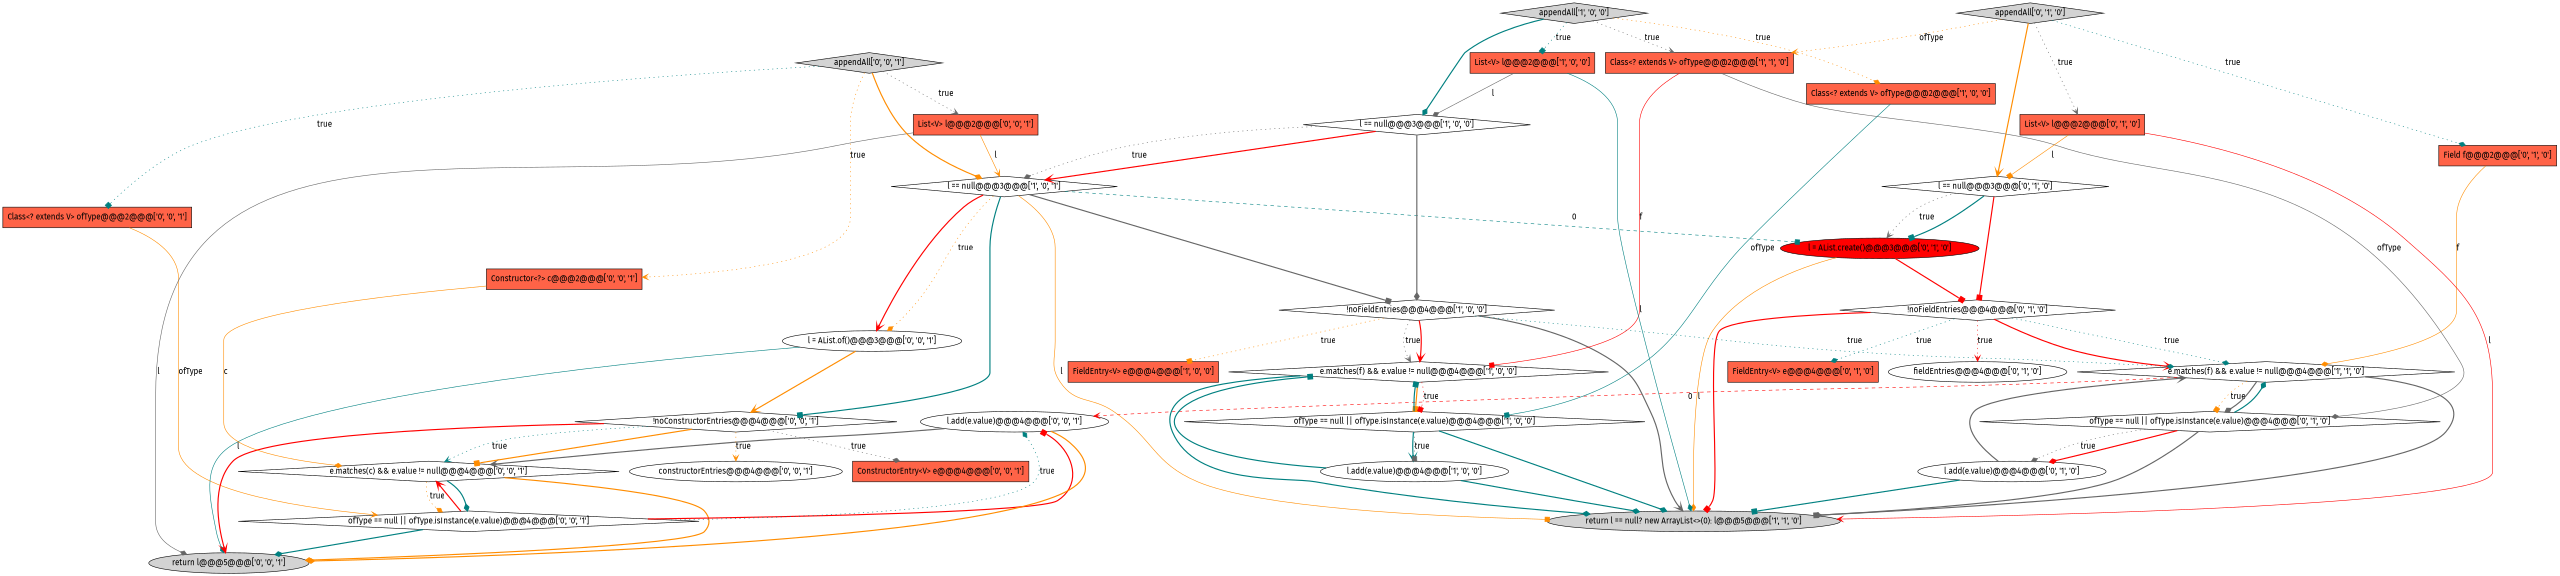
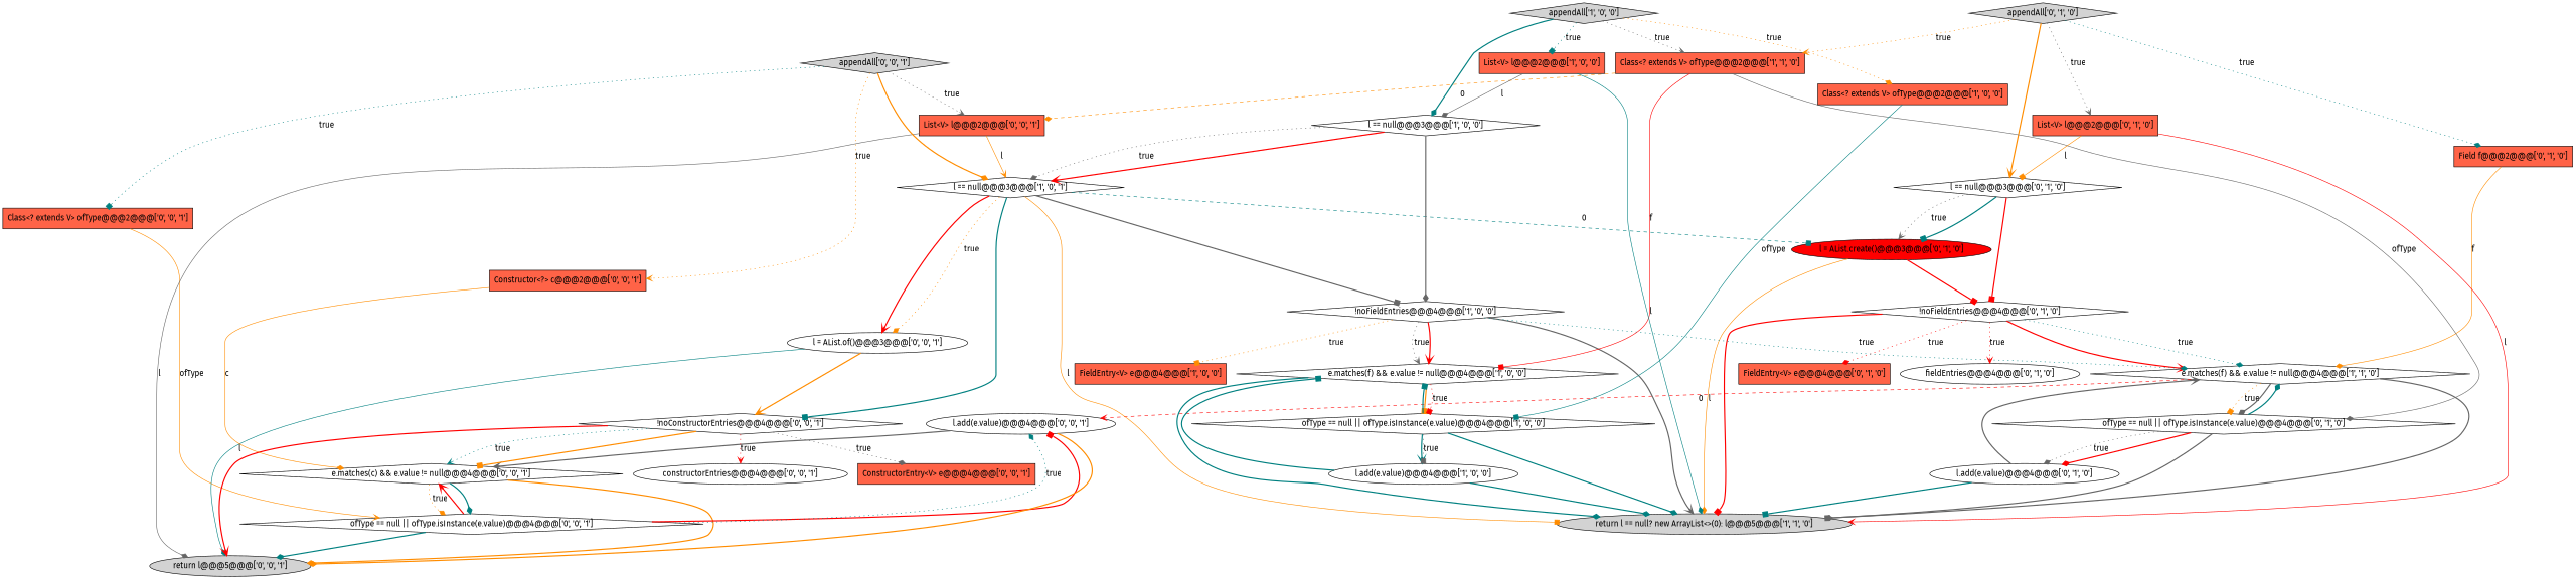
  digraph {
    fontname="Fira Sans"
    node [fillcolor=white fontname="Fira Sans" shape=diamond style=filled]
    edge [arrowhead=diamond color=teal fontname="Fira Sans" style=bold]
    n1 [fillcolor=red label="l = AList.create()@@@3@@@['0', '1', '0']" shape=ellipse]
    n2 [label="!noFieldEntries@@@4@@@['0', '1', '0']"]
    n3 [fillcolor=lightgray label="return l == null? new ArrayList<>(0): l@@@5@@@['1', '1', '0']" shape=ellipse]
    n4 [label="e.matches(f) && e.value != null@@@4@@@['1', '1', '0']"]
    n5 [fillcolor=tomato label="FieldEntry<V> e@@@4@@@['0', '1', '0']" shape=box]
    n6 [label="fieldEntries@@@4@@@['0', '1', '0']" shape=ellipse]
    n7 [label="e.matches(c) && e.value != null@@@4@@@['0', '0', '1']"]
    n8 [label="ofType == null || ofType.isInstance(e.value)@@@4@@@['0', '0', '1']"]
    n9 [fillcolor=lightgray label="return l@@@5@@@['0', '0', '1']" shape=ellipse]
    n10 [label="l.add(e.value)@@@4@@@['0', '0', '1']" shape=ellipse]
    n11 [label="!noFieldEntries@@@4@@@['1', '0', '0']"]
    n12 [fillcolor=tomato label="FieldEntry<V> e@@@4@@@['1', '0', '0']" shape=box]
    n13 [label="e.matches(f) && e.value != null@@@4@@@['1', '0', '0']"]
    n14 [label="ofType == null || ofType.isInstance(e.value)@@@4@@@['0', '1', '0']"]
    n15 [label="ofType == null || ofType.isInstance(e.value)@@@4@@@['1', '0', '0']"]
    n16 [fillcolor=tomato label="Class<? extends V> ofType@@@2@@@['0', '0', '1']" shape=box]
    n17 [fillcolor=lightgray label="appendAll['0', '1', '0']"]
    n18 [fillcolor=tomato label="Field f@@@2@@@['0', '1', '0']" shape=box]
    n19 [fillcolor=tomato label="Class<? extends V> ofType@@@2@@@['1', '1', '0']" shape=box]
    n20 [fillcolor=tomato label="List<V> l@@@2@@@['0', '1', '0']" shape=box]
    n21 [label="l == null@@@3@@@['0', '1', '0']"]
    n22 [fillcolor=tomato label="List<V> l@@@2@@@['0', '0', '1']" shape=box]
    n23 [fillcolor=tomato label="Class<? extends V> ofType@@@2@@@['1', '0', '0']" shape=box]
    n24 [label="l.add(e.value)@@@4@@@['1', '0', '0']" shape=ellipse]
    n25 [label="l == null@@@3@@@['1', '0', '1']"]
    n26 [label="l = AList.of()@@@3@@@['0', '0', '1']" shape=ellipse]
    n27 [label="!noConstructorEntries@@@4@@@['0', '0', '1']"]
    n28 [label="constructorEntries@@@4@@@['0', '0', '1']" shape=ellipse]
    n29 [fillcolor=tomato label="ConstructorEntry<V> e@@@4@@@['0', '0', '1']" shape=box]
    n30 [fillcolor=tomato label="Constructor<?> c@@@2@@@['0', '0', '1']" shape=box]
    n31 [label="l.add(e.value)@@@4@@@['0', '1', '0']" shape=ellipse]
    n32 [fillcolor=lightgray label="appendAll['0', '0', '1']"]
    n33 [label="l == null@@@3@@@['1', '0', '0']"]
    n34 [fillcolor=tomato label="List<V> l@@@2@@@['1', '0', '0']" shape=box]
    n35 [fillcolor=lightgray label="appendAll['1', '0', '0']"]
    n1 -> n2 [arrowhead=box color=red]
    n1 -> n3 [color=darkorange label=l style=solid]
    n2 -> n3 [arrowhead=box color=red]
    n2 -> n4 [label=true style=dotted]
    n2 -> n4 [arrowhead=vee color=red]
-   n2 -> n5 [label=true style=dotted]
+   n2 -> n5 [color=red label=true style=dotted]
    n2 -> n6 [arrowhead=vee color=red label=true style=dotted]
    n4 -> n3 [arrowhead=box color=gray40]
    n4 -> n10 [arrowhead=vee color=red label=0 style=dashed]
    n4 -> n14 [arrowhead=box color=darkorange label=true style=dotted]
    n4 -> n14 [color=gray40]
    n7 -> n8
    n7 -> n8 [color=darkorange label=true style=dotted]
    n7 -> n9 [color=darkorange]
    n8 -> n7 [arrowhead=vee color=red]
    n8 -> n9
    n8 -> n10 [arrowhead=box color=red]
    n8 -> n10 [label=true style=dotted]
    n10 -> n7 [arrowhead=vee color=gray40]
    n10 -> n9 [color=darkorange]
    n11 -> n3 [arrowhead=vee color=gray40]
    n11 -> n4 [label=true style=dotted]
    n11 -> n12 [arrowhead=box color=darkorange label=true style=dotted]
    n11 -> n13 [arrowhead=vee color=gray40 label=true style=dotted]
    n11 -> n13 [arrowhead=vee color=red]
    n13 -> n3
    n13 -> n15 [arrowhead=box color=darkorange]
    n13 -> n15 [arrowhead=box color=red label=true style=dotted]
    n14 -> n3 [color=gray40]
    n14 -> n4
    n14 -> n31 [color=gray40 label=true style=dotted]
    n14 -> n31 [color=red]
    n15 -> n3
    n15 -> n13 [arrowhead=box]
    n15 -> n24 [arrowhead=vee]
    n15 -> n24 [arrowhead=box color=gray40 label=true style=dotted]
    n16 -> n8 [arrowhead=vee color=darkorange label=ofType style=solid]
    n17 -> n18 [label=true style=dotted]
-   n17 -> n19 [arrowhead=vee color=darkorange label=ofType style=dotted]
+   n17 -> n19 [arrowhead=vee color=darkorange label=true style=dotted]
    n17 -> n20 [arrowhead=vee color=gray40 label=true style=dotted]
    n17 -> n21 [arrowhead=vee color=darkorange]
    n18 -> n4 [color=darkorange label=f style=solid]
    n19 -> n13 [arrowhead=box color=red label=f style=solid]
    n19 -> n14 [color=gray40 label=ofType style=solid]
+   n19 -> n22 [color=darkorange label=0 style=dashed]
    n20 -> n3 [arrowhead=vee color=red label=l style=solid]
    n20 -> n21 [arrowhead=box color=darkorange label=l style=solid]
    n21 -> n1 [arrowhead=vee color=gray40 label=true style=dotted]
    n21 -> n1 [arrowhead=box]
    n21 -> n2 [arrowhead=box color=red]
    n22 -> n9 [color=gray40 label=l style=solid]
    n22 -> n25 [arrowhead=vee color=darkorange label=l style=solid]
    n23 -> n15 [arrowhead=box label=ofType style=solid]
    n24 -> n3
    n24 -> n13 [arrowhead=box]
    n25 -> n1 [arrowhead=box label=0 style=dashed]
    n25 -> n3 [arrowhead=box color=darkorange label=l style=solid]
    n25 -> n11 [arrowhead=box color=gray40]
    n25 -> n26 [color=darkorange label=true style=dotted]
    n25 -> n26 [arrowhead=vee color=red]
    n25 -> n27 [arrowhead=box]
    n26 -> n9 [label=l style=solid]
    n26 -> n27 [arrowhead=vee color=darkorange]
    n27 -> n7 [arrowhead=vee label=true style=dotted]
    n27 -> n7 [arrowhead=box color=darkorange]
    n27 -> n9 [arrowhead=vee color=red]
-   n27 -> n28 [arrowhead=vee color=darkorange label=true style=dotted]
+   n27 -> n28 [arrowhead=vee color=red label=true style=dotted]
    n27 -> n29 [color=gray40 label=true style=dotted]
    n30 -> n7 [color=darkorange label=c style=solid]
    n31 -> n3 [arrowhead=box]
    n31 -> n4 [arrowhead=vee color=gray40]
    n32 -> n16 [arrowhead=box label=true style=dotted]
    n32 -> n22 [arrowhead=vee color=gray40 label=true style=dotted]
    n32 -> n25 [color=darkorange]
    n32 -> n30 [arrowhead=vee color=darkorange label=true style=dotted]
    n33 -> n11 [color=gray40]
    n33 -> n25 [arrowhead=vee color=red]
    n33 -> n25 [color=gray40 label=true style=dotted]
    n34 -> n3 [label=l style=solid]
    n34 -> n33 [color=gray40 label=l style=solid]
    n35 -> n19 [arrowhead=vee color=gray40 label=true style=dotted]
    n35 -> n23 [color=darkorange label=true style=dotted]
    n35 -> n33
    n35 -> n34 [arrowhead=box label=true style=dotted]
  }
